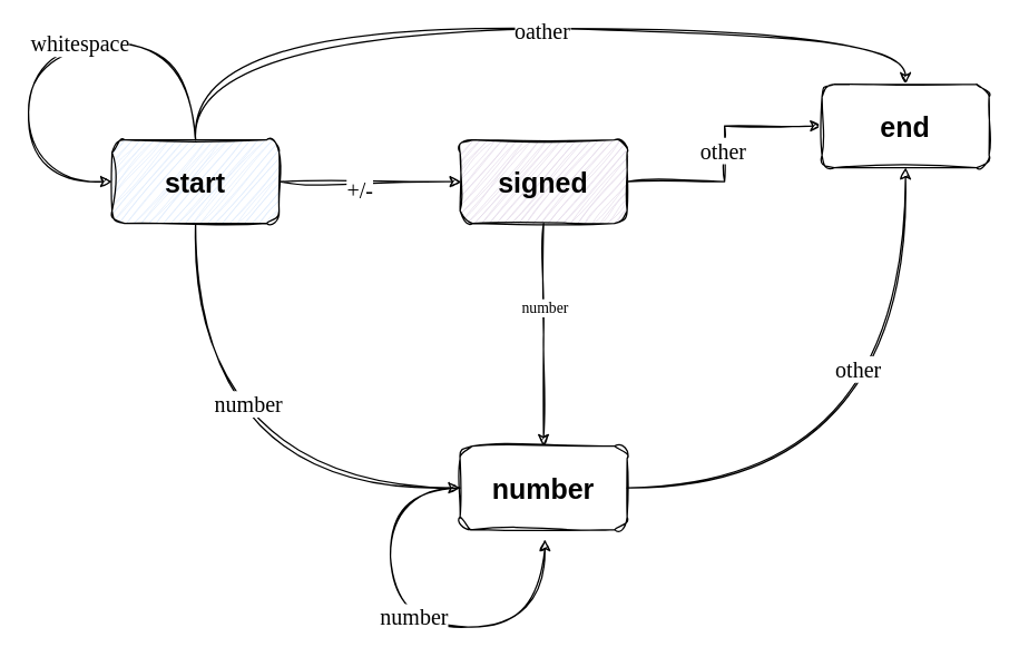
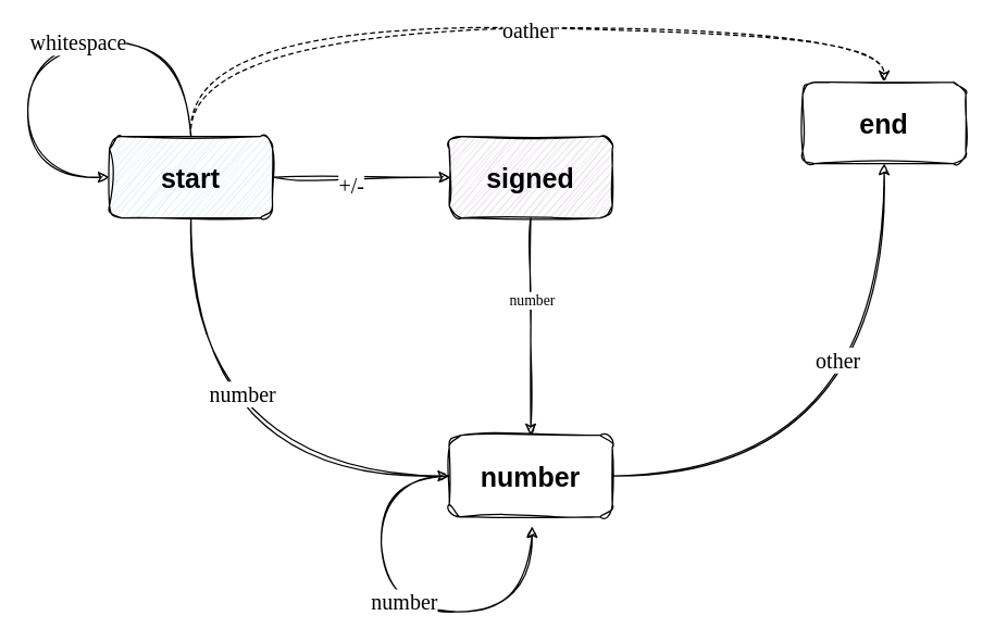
  <mxCell id="0" />
  <mxCell id="1" parent="0" />
- <mxCell id="2" style="edgeStyle=orthogonalEdgeStyle;rounded=0;sketch=1;hachureGap=4;jiggle=2;curveFitting=1;orthogonalLoop=1;jettySize=auto;html=1;exitX=0.5;exitY=0;exitDx=0;exitDy=0;entryX=0.5;entryY=0;entryDx=0;entryDy=0;fontFamily=Architects Daughter;fontSource=https%3A%2F%2Ffonts.googleapis.com%2Fcss%3Ffamily%3DArchitects%2BDaughter;curved=1;" edge="1" parent="1" source="8" target="17"><mxGeometry relative="1" as="geometry"><Array as="points"><mxPoint x="140" y="20" /><mxPoint x="650" y="20" /></Array></mxGeometry></mxCell>
+ <mxCell id="2" style="edgeStyle=orthogonalEdgeStyle;rounded=0;sketch=1;hachureGap=4;jiggle=2;curveFitting=1;orthogonalLoop=1;jettySize=auto;html=1;exitX=0.5;exitY=0;exitDx=0;exitDy=0;entryX=0.5;entryY=0;entryDx=0;entryDy=0;fontFamily=Architects Daughter;fontSource=https%3A%2F%2Ffonts.googleapis.com%2Fcss%3Ffamily%3DArchitects%2BDaughter;curved=1;dashed=1;" edge="1" parent="1" source="8" target="17"><mxGeometry relative="1" as="geometry"><Array as="points"><mxPoint x="140" y="20" /><mxPoint x="650" y="20" /></Array></mxGeometry></mxCell>
  <mxCell id="3" value="oather" style="edgeLabel;html=1;align=center;verticalAlign=middle;resizable=0;points=[];sketch=1;hachureGap=4;jiggle=2;curveFitting=1;fontFamily=Architects Daughter;fontSource=https%3A%2F%2Ffonts.googleapis.com%2Fcss%3Ffamily%3DArchitects%2BDaughter;fontSize=16;" vertex="1" connectable="0" parent="2"><mxGeometry x="0.042" y="-1" relative="1" as="geometry"><mxPoint as="offset" /></mxGeometry></mxCell>
  <mxCell id="4" style="edgeStyle=orthogonalEdgeStyle;rounded=0;sketch=1;hachureGap=4;jiggle=2;curveFitting=1;orthogonalLoop=1;jettySize=auto;html=1;exitX=0.5;exitY=1;exitDx=0;exitDy=0;entryX=0;entryY=0.5;entryDx=0;entryDy=0;fontFamily=Architects Daughter;fontSource=https%3A%2F%2Ffonts.googleapis.com%2Fcss%3Ffamily%3DArchitects%2BDaughter;curved=1;" edge="1" parent="1" source="8" target="20"><mxGeometry relative="1" as="geometry" /></mxCell>
  <mxCell id="5" value="number" style="edgeLabel;html=1;align=center;verticalAlign=middle;resizable=0;points=[];sketch=1;hachureGap=4;jiggle=2;curveFitting=1;fontFamily=Architects Daughter;fontSource=https%3A%2F%2Ffonts.googleapis.com%2Fcss%3Ffamily%3DArchitects%2BDaughter;fontSize=16;" vertex="1" connectable="0" parent="4"><mxGeometry x="-0.321" y="37" relative="1" as="geometry"><mxPoint as="offset" /></mxGeometry></mxCell>
  <mxCell id="6" style="edgeStyle=orthogonalEdgeStyle;rounded=0;sketch=1;hachureGap=4;jiggle=2;curveFitting=1;orthogonalLoop=1;jettySize=auto;html=1;exitX=1;exitY=0.5;exitDx=0;exitDy=0;entryX=0;entryY=0.5;entryDx=0;entryDy=0;fontFamily=Architects Daughter;fontSource=https%3A%2F%2Ffonts.googleapis.com%2Fcss%3Ffamily%3DArchitects%2BDaughter;" edge="1" parent="1"><mxGeometry relative="1" as="geometry"><mxPoint x="201" y="130" as="sourcePoint" /><mxPoint x="331" y="130" as="targetPoint" /></mxGeometry></mxCell>
  <mxCell id="7" value="+/-" style="edgeLabel;html=1;align=center;verticalAlign=middle;resizable=0;points=[];sketch=1;hachureGap=4;jiggle=2;curveFitting=1;fontFamily=Architects Daughter;fontSource=https%3A%2F%2Ffonts.googleapis.com%2Fcss%3Ffamily%3DArchitects%2BDaughter;fontSize=16;" vertex="1" connectable="0" parent="6"><mxGeometry x="-0.139" y="-5" relative="1" as="geometry"><mxPoint as="offset" /></mxGeometry></mxCell>
  <mxCell id="8" value="start" style="rounded=1;whiteSpace=wrap;html=1;fontSize=20;fontStyle=1;sketch=1;curveFitting=1;jiggle=2;fillColor=#dae8fc;" vertex="1" parent="1"><mxGeometry x="80" y="100" width="120" height="60" as="geometry" /></mxCell>
  <mxCell id="9" style="edgeStyle=orthogonalEdgeStyle;rounded=0;orthogonalLoop=1;jettySize=auto;html=1;exitX=0.5;exitY=0;exitDx=0;exitDy=0;entryX=0;entryY=0.5;entryDx=0;entryDy=0;curved=1;sketch=1;curveFitting=1;jiggle=2;" edge="1" parent="1" source="8" target="8"><mxGeometry relative="1" as="geometry"><Array as="points"><mxPoint x="140" y="30" /><mxPoint x="20" y="30" /><mxPoint x="20" y="130" /></Array></mxGeometry></mxCell>
  <mxCell id="10" value="&amp;nbsp;" style="edgeLabel;html=1;align=center;verticalAlign=middle;resizable=0;points=[];fontStyle=1;fontSize=18;fontColor=#FF0000;sketch=1;curveFitting=1;jiggle=2;" vertex="1" connectable="0" parent="9"><mxGeometry x="-0.094" y="-2" relative="1" as="geometry"><mxPoint as="offset" /></mxGeometry></mxCell>
  <mxCell id="11" value="whitespace" style="edgeLabel;html=1;align=center;verticalAlign=middle;resizable=0;points=[];sketch=1;hachureGap=4;jiggle=2;curveFitting=1;fontFamily=Architects Daughter;fontSource=https%3A%2F%2Ffonts.googleapis.com%2Fcss%3Ffamily%3DArchitects%2BDaughter;fontSize=16;" vertex="1" connectable="0" parent="9"><mxGeometry x="-0.118" relative="1" as="geometry"><mxPoint as="offset" /></mxGeometry></mxCell>
  <mxCell id="12" style="edgeStyle=orthogonalEdgeStyle;rounded=0;sketch=1;hachureGap=4;jiggle=2;curveFitting=1;orthogonalLoop=1;jettySize=auto;html=1;exitX=0.5;exitY=1;exitDx=0;exitDy=0;fontFamily=Architects Daughter;fontSource=https%3A%2F%2Ffonts.googleapis.com%2Fcss%3Ffamily%3DArchitects%2BDaughter;fontSize=16;" edge="1" parent="1" source="16"><mxGeometry relative="1" as="geometry"><mxPoint x="390" y="320" as="targetPoint" /></mxGeometry></mxCell>
  <mxCell id="13" value="number" style="edgeLabel;html=1;align=center;verticalAlign=middle;resizable=0;points=[];sketch=1;hachureGap=4;jiggle=2;curveFitting=1;fontFamily=Architects Daughter;fontSource=https%3A%2F%2Ffonts.googleapis.com%2Fcss%3Ffamily%3DArchitects%2BDaughter;" vertex="1" connectable="0" parent="12"><mxGeometry x="-0.252" relative="1" as="geometry"><mxPoint as="offset" /></mxGeometry></mxCell>
- <mxCell id="14" style="edgeStyle=orthogonalEdgeStyle;rounded=0;sketch=1;hachureGap=4;jiggle=2;curveFitting=1;orthogonalLoop=1;jettySize=auto;html=1;exitX=1;exitY=0.5;exitDx=0;exitDy=0;entryX=0;entryY=0.5;entryDx=0;entryDy=0;fontFamily=Architects Daughter;fontSource=https%3A%2F%2Ffonts.googleapis.com%2Fcss%3Ffamily%3DArchitects%2BDaughter;" edge="1" parent="1" source="16" target="17"><mxGeometry relative="1" as="geometry" /></mxCell>
- <mxCell id="15" value="other" style="edgeLabel;html=1;align=center;verticalAlign=middle;resizable=0;points=[];sketch=1;hachureGap=4;jiggle=2;curveFitting=1;fontFamily=Architects Daughter;fontSource=https%3A%2F%2Ffonts.googleapis.com%2Fcss%3Ffamily%3DArchitects%2BDaughter;fontSize=16;" vertex="1" connectable="0" parent="14"><mxGeometry x="0.029" y="2" relative="1" as="geometry"><mxPoint as="offset" /></mxGeometry></mxCell>
  <mxCell id="16" value="signed" style="rounded=1;whiteSpace=wrap;html=1;fontSize=20;fontStyle=1;sketch=1;curveFitting=1;jiggle=2;fillColor=#e1d5e7;" vertex="1" parent="1"><mxGeometry x="330" y="100" width="120" height="60" as="geometry" /></mxCell>
  <mxCell id="17" value="end" style="rounded=1;whiteSpace=wrap;html=1;fontSize=20;fontStyle=1;sketch=1;curveFitting=1;jiggle=2;" vertex="1" parent="1"><mxGeometry x="590" y="60" width="120" height="60" as="geometry" /></mxCell>
  <mxCell id="18" style="edgeStyle=orthogonalEdgeStyle;rounded=0;sketch=1;hachureGap=4;jiggle=2;curveFitting=1;orthogonalLoop=1;jettySize=auto;html=1;exitX=1;exitY=0.5;exitDx=0;exitDy=0;entryX=0.5;entryY=1;entryDx=0;entryDy=0;fontFamily=Architects Daughter;fontSource=https%3A%2F%2Ffonts.googleapis.com%2Fcss%3Ffamily%3DArchitects%2BDaughter;curved=1;" edge="1" parent="1" source="20" target="17"><mxGeometry relative="1" as="geometry" /></mxCell>
  <mxCell id="19" value="other" style="edgeLabel;html=1;align=center;verticalAlign=middle;resizable=0;points=[];sketch=1;hachureGap=4;jiggle=2;curveFitting=1;fontFamily=Architects Daughter;fontSource=https%3A%2F%2Ffonts.googleapis.com%2Fcss%3Ffamily%3DArchitects%2BDaughter;fontSize=16;" vertex="1" connectable="0" parent="18"><mxGeometry x="0.328" y="35" relative="1" as="geometry"><mxPoint as="offset" /></mxGeometry></mxCell>
  <mxCell id="20" value="number" style="rounded=1;whiteSpace=wrap;html=1;fontSize=20;fontStyle=1;sketch=1;curveFitting=1;jiggle=2;" vertex="1" parent="1"><mxGeometry x="330" y="320" width="120" height="60" as="geometry" /></mxCell>
  <mxCell id="21" style="edgeStyle=orthogonalEdgeStyle;rounded=0;sketch=1;hachureGap=4;jiggle=2;curveFitting=1;orthogonalLoop=1;jettySize=auto;html=1;exitX=0;exitY=0.5;exitDx=0;exitDy=0;entryX=0.508;entryY=1.117;entryDx=0;entryDy=0;entryPerimeter=0;fontFamily=Architects Daughter;fontSource=https%3A%2F%2Ffonts.googleapis.com%2Fcss%3Ffamily%3DArchitects%2BDaughter;curved=1;" edge="1" parent="1" source="20" target="20"><mxGeometry relative="1" as="geometry"><Array as="points"><mxPoint x="280" y="350" /><mxPoint x="280" y="450" /><mxPoint x="391" y="450" /></Array></mxGeometry></mxCell>
  <mxCell id="22" value="number" style="edgeLabel;html=1;align=center;verticalAlign=middle;resizable=0;points=[];sketch=1;hachureGap=4;jiggle=2;curveFitting=1;fontFamily=Architects Daughter;fontSource=https%3A%2F%2Ffonts.googleapis.com%2Fcss%3Ffamily%3DArchitects%2BDaughter;fontSize=16;" vertex="1" connectable="0" parent="21"><mxGeometry x="0.025" y="8" relative="1" as="geometry"><mxPoint as="offset" /></mxGeometry></mxCell>
